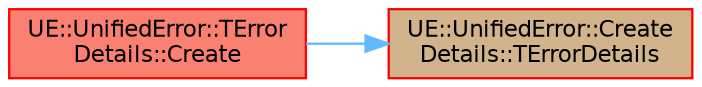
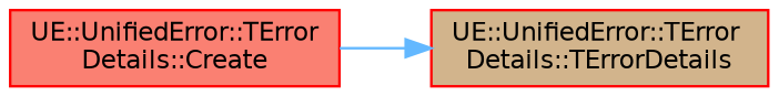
  digraph {
    rankdir=LR
    node [color=red fontname=Helvetica fontsize=10 shape=box style=filled]
    n1 [fillcolor=salmon fontcolor=black height=0.2 label="UE::UnifiedError::TError\lDetails::Create" width=0.4]
-   n2 [fillcolor=tan height=0.2 label="UE::UnifiedError::Create\lDetails::TErrorDetails" width=0.4]
+   n2 [fillcolor=tan height=0.2 label="UE::UnifiedError::TError\lDetails::TErrorDetails" width=0.4]
    n1 -> n2 [color=steelblue1 fontname=Helvetica fontsize=10 labelfontname=Helvetica labelfontsize=10 style=solid]
  }
